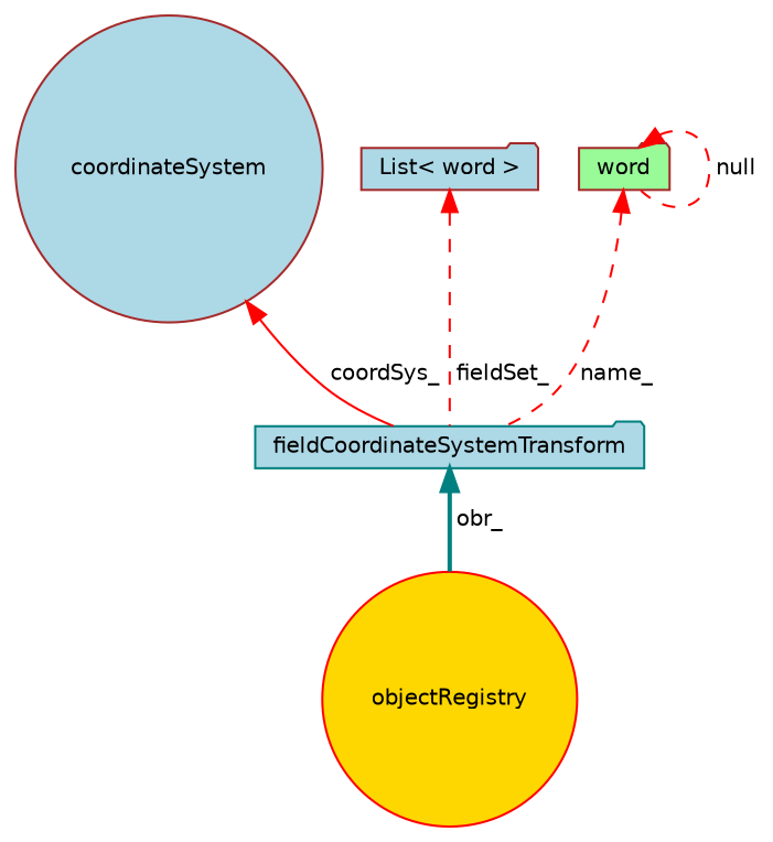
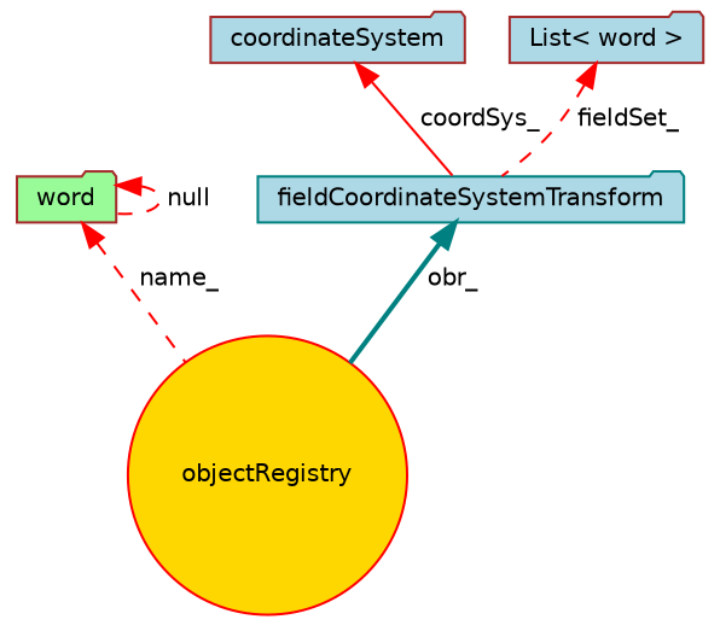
  digraph {
    node [color=brown fillcolor=lightblue fontname=Helvetica fontsize=10 shape=folder style=filled]
    edge [color=red dir=back fontname=Helvetica fontsize=10 labelfontname=Helvetica labelfontsize=10 style=dashed]
    n1 [color=teal fontcolor=black height=0.2 label=fieldCoordinateSystemTransform width=0.4]
    n2 [color=red fillcolor=gold height=0.2 label=objectRegistry shape=circle width=0.4]
-   n3 [height=0.2 label=coordinateSystem shape=circle width=0.4]
+   n3 [height=0.2 label=coordinateSystem width=0.4]
    n4 [height=0.2 label="List\< word \>" width=0.4]
    n5 [fillcolor=palegreen height=0.2 label=word width=0.4]
    n1 -> n2 [color=teal label=" obr_" style=bold]
    n3 -> n1 [label=" coordSys_" style=solid]
    n4 -> n1 [label=" fieldSet_"]
-   n5 -> n1 [label=" name_"]
+   n5 -> n2 [label=" name_"]
    n5 -> n5 [label=" null"]
  }
